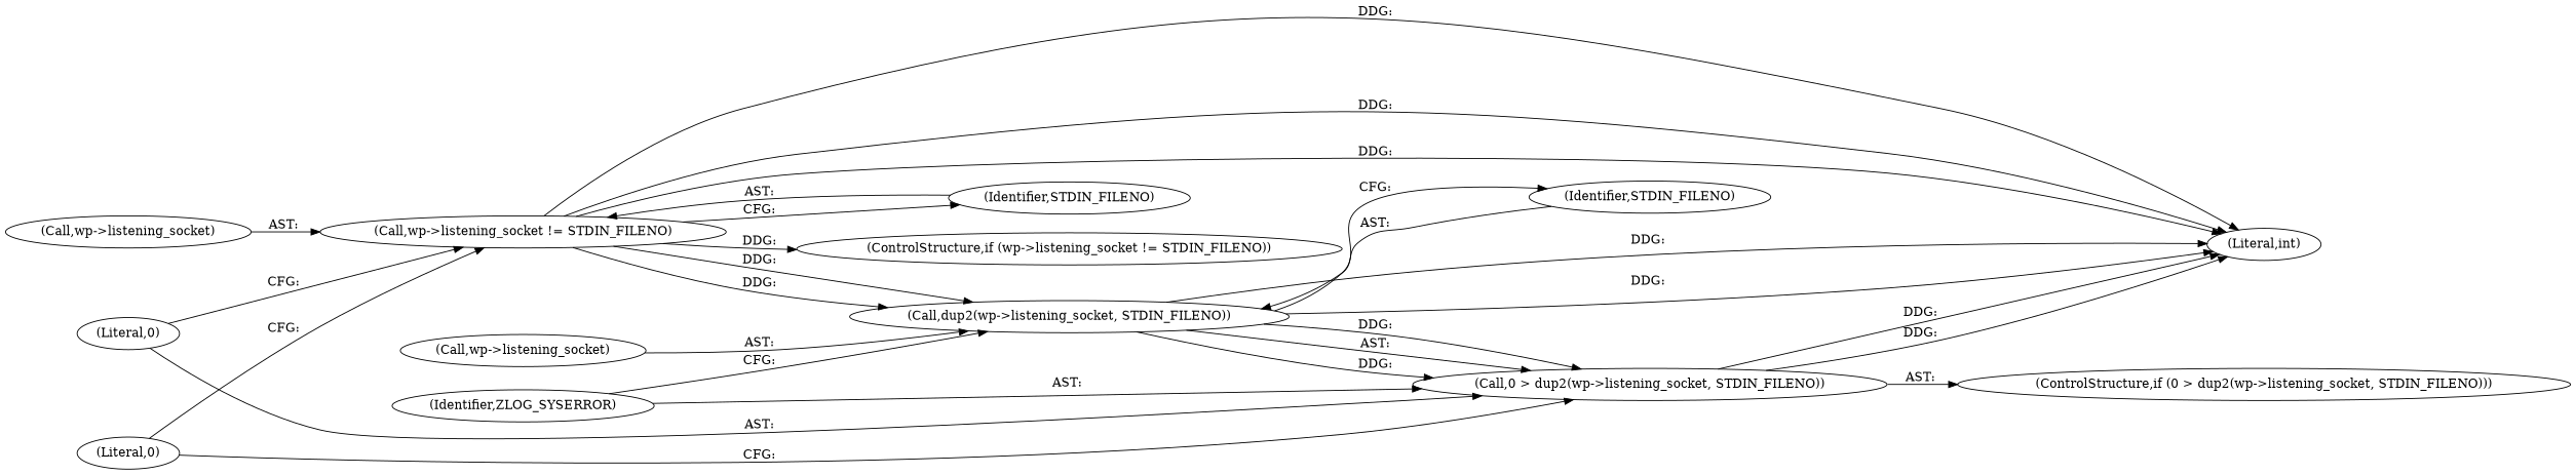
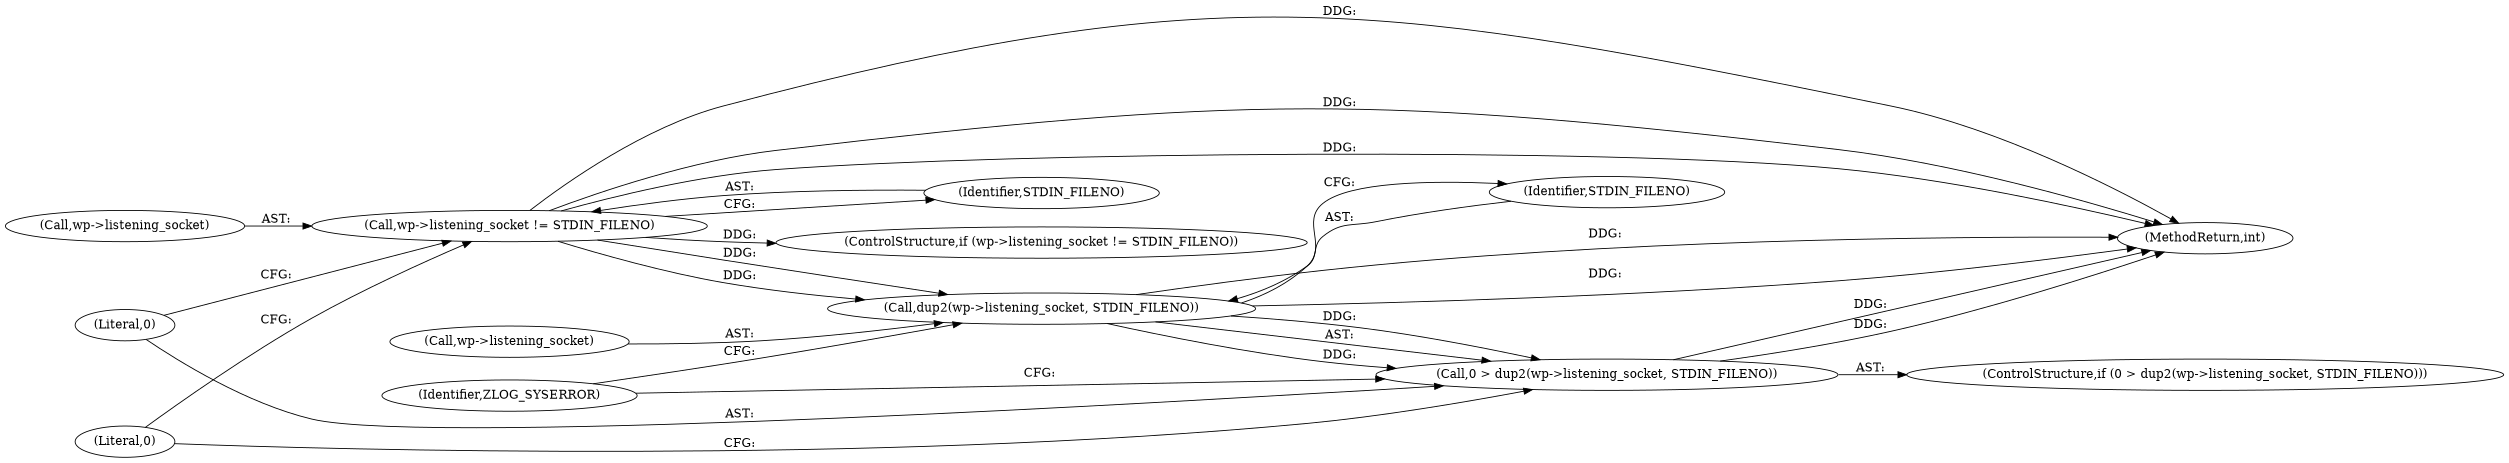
  digraph {
    rankdir=LR
    n1 [label="(Call,wp->listening_socket != STDIN_FILENO)"]
    n2 [label="(Call,dup2(wp->listening_socket, STDIN_FILENO))"]
    n3 [label="(ControlStructure,if (wp->listening_socket != STDIN_FILENO))"]
-   n4 [label="(Literal,int)"]
+   n4 [label="(MethodReturn,int)"]
    n5 [label="(Identifier,STDIN_FILENO)"]
    n6 [label="(Call,0 > dup2(wp->listening_socket, STDIN_FILENO))"]
    n7 [label="(Identifier,STDIN_FILENO)"]
    n8 [label="(ControlStructure,if (0 > dup2(wp->listening_socket, STDIN_FILENO)))"]
    n9 [label="(Call,wp->listening_socket)"]
    n10 [label="(Literal,0)"]
    n11 [label="(Literal,0)"]
    n12 [label="(Identifier,ZLOG_SYSERROR)"]
    n13 [label="(Call,wp->listening_socket)"]
    n1 -> n2 [label="DDG: "]
    n1 -> n2 [label="DDG: "]
    n1 -> n3 [label="DDG: "]
    n1 -> n4 [label="DDG: "]
    n1 -> n4 [label="DDG: "]
    n1 -> n4 [label="DDG: "]
    n1 -> n5 [label="CFG: "]
    n2 -> n4 [label="DDG: "]
    n2 -> n4 [label="DDG: "]
    n2 -> n6 [label="AST: "]
    n2 -> n6 [label="DDG: "]
    n2 -> n6 [label="DDG: "]
    n2 -> n7 [label="CFG: "]
    n5 -> n1 [label="AST: "]
    n6 -> n4 [label="DDG: "]
    n6 -> n4 [label="DDG: "]
    n6 -> n8 [label="AST: "]
    n7 -> n2 [label="AST: "]
    n9 -> n1 [label="AST: "]
    n10 -> n1 [label="CFG: "]
    n10 -> n6 [label="CFG: "]
    n11 -> n1 [label="CFG: "]
    n11 -> n6 [label="AST: "]
    n12 -> n2 [label="CFG: "]
-   n12 -> n6 [label="AST: "]
+   n12 -> n6 [label="CFG: "]
    n13 -> n2 [label="AST: "]
  }
